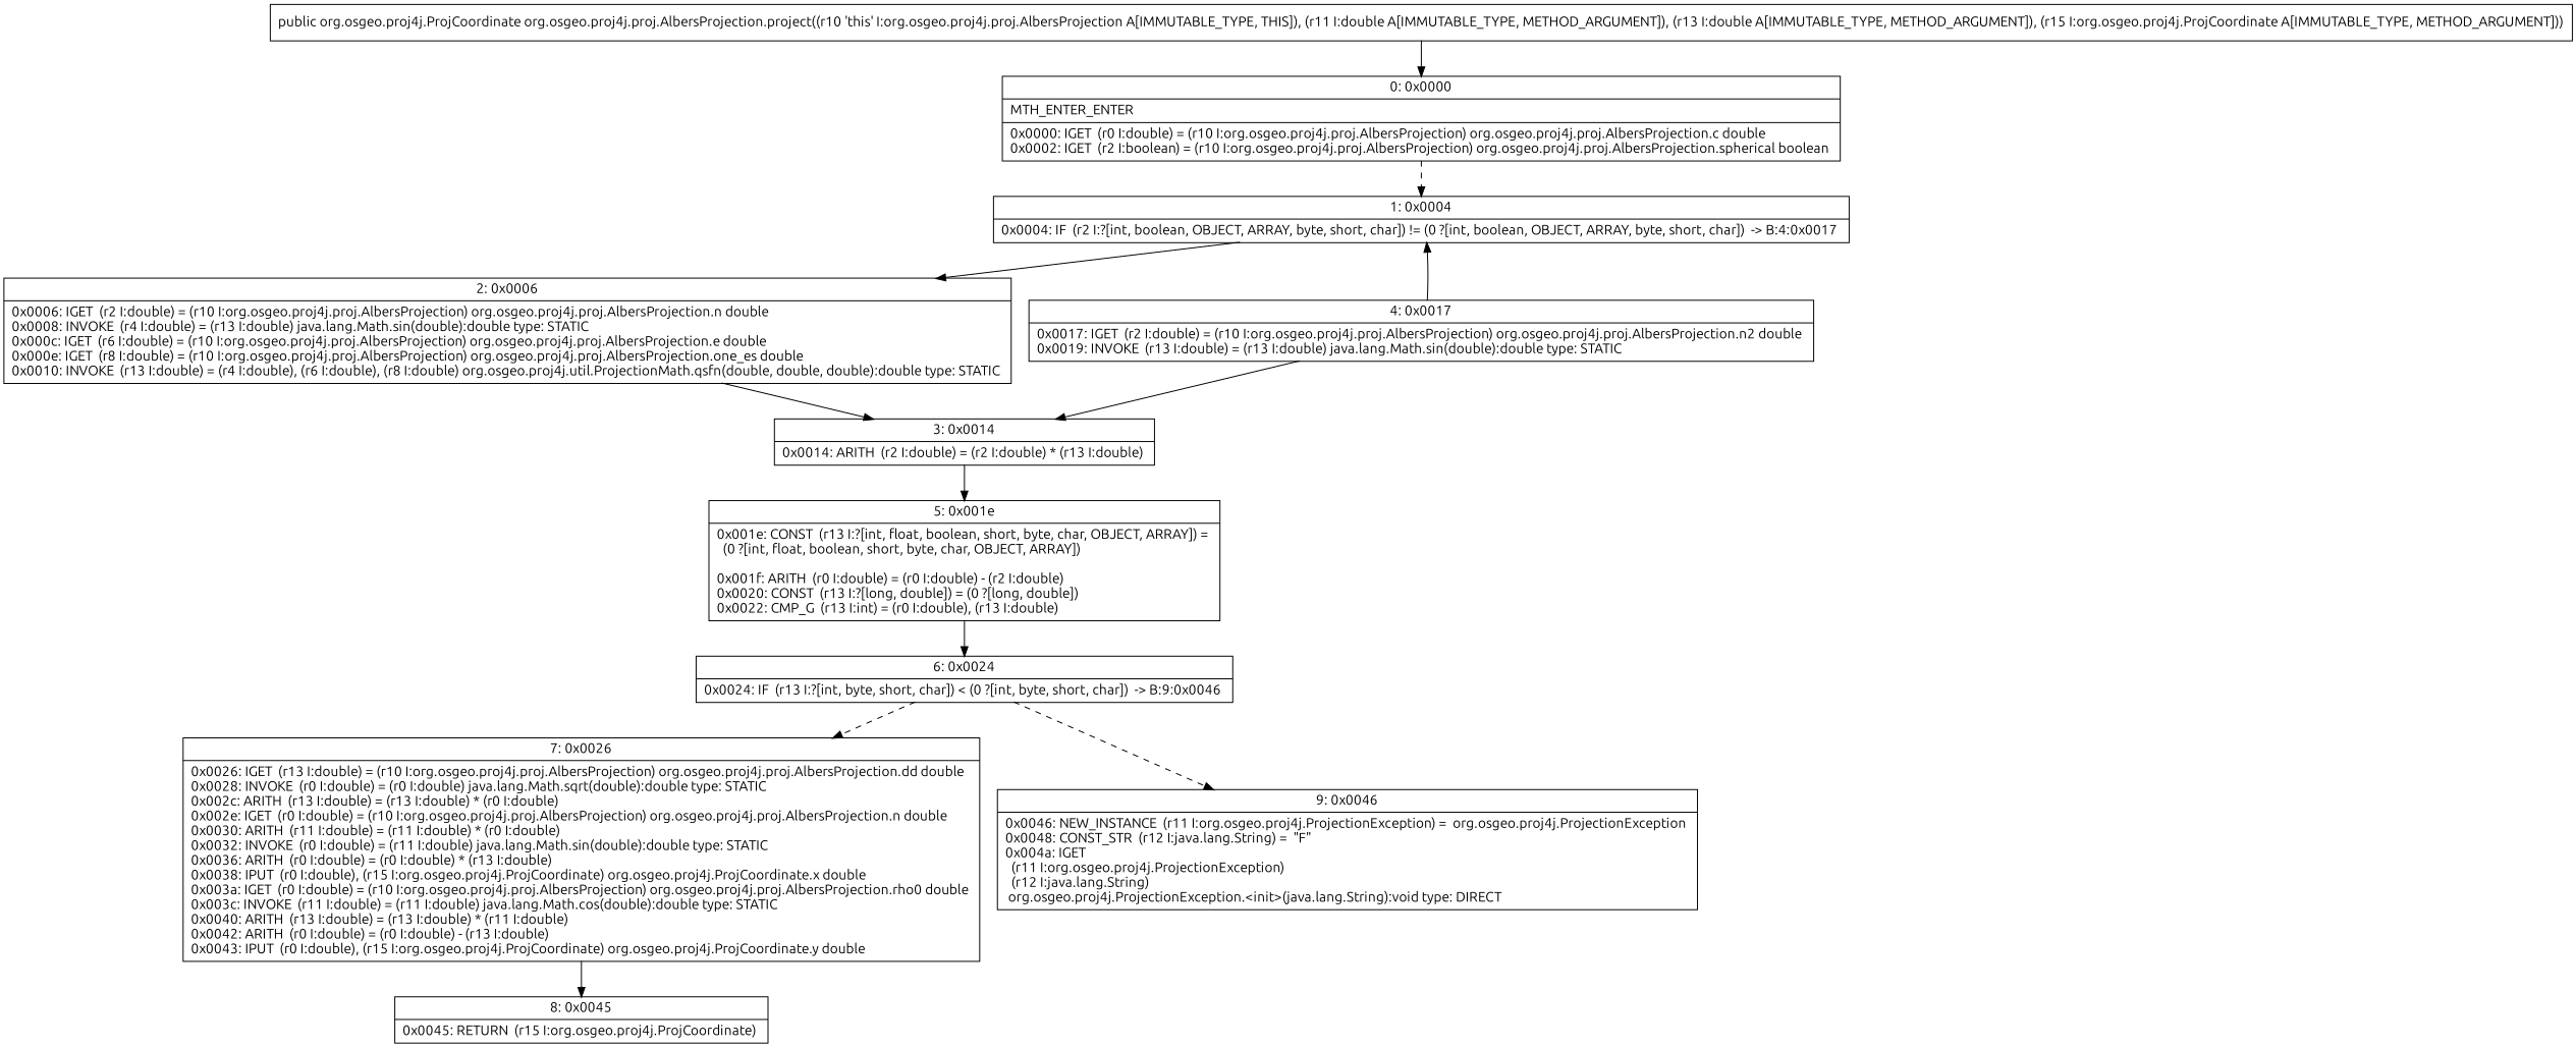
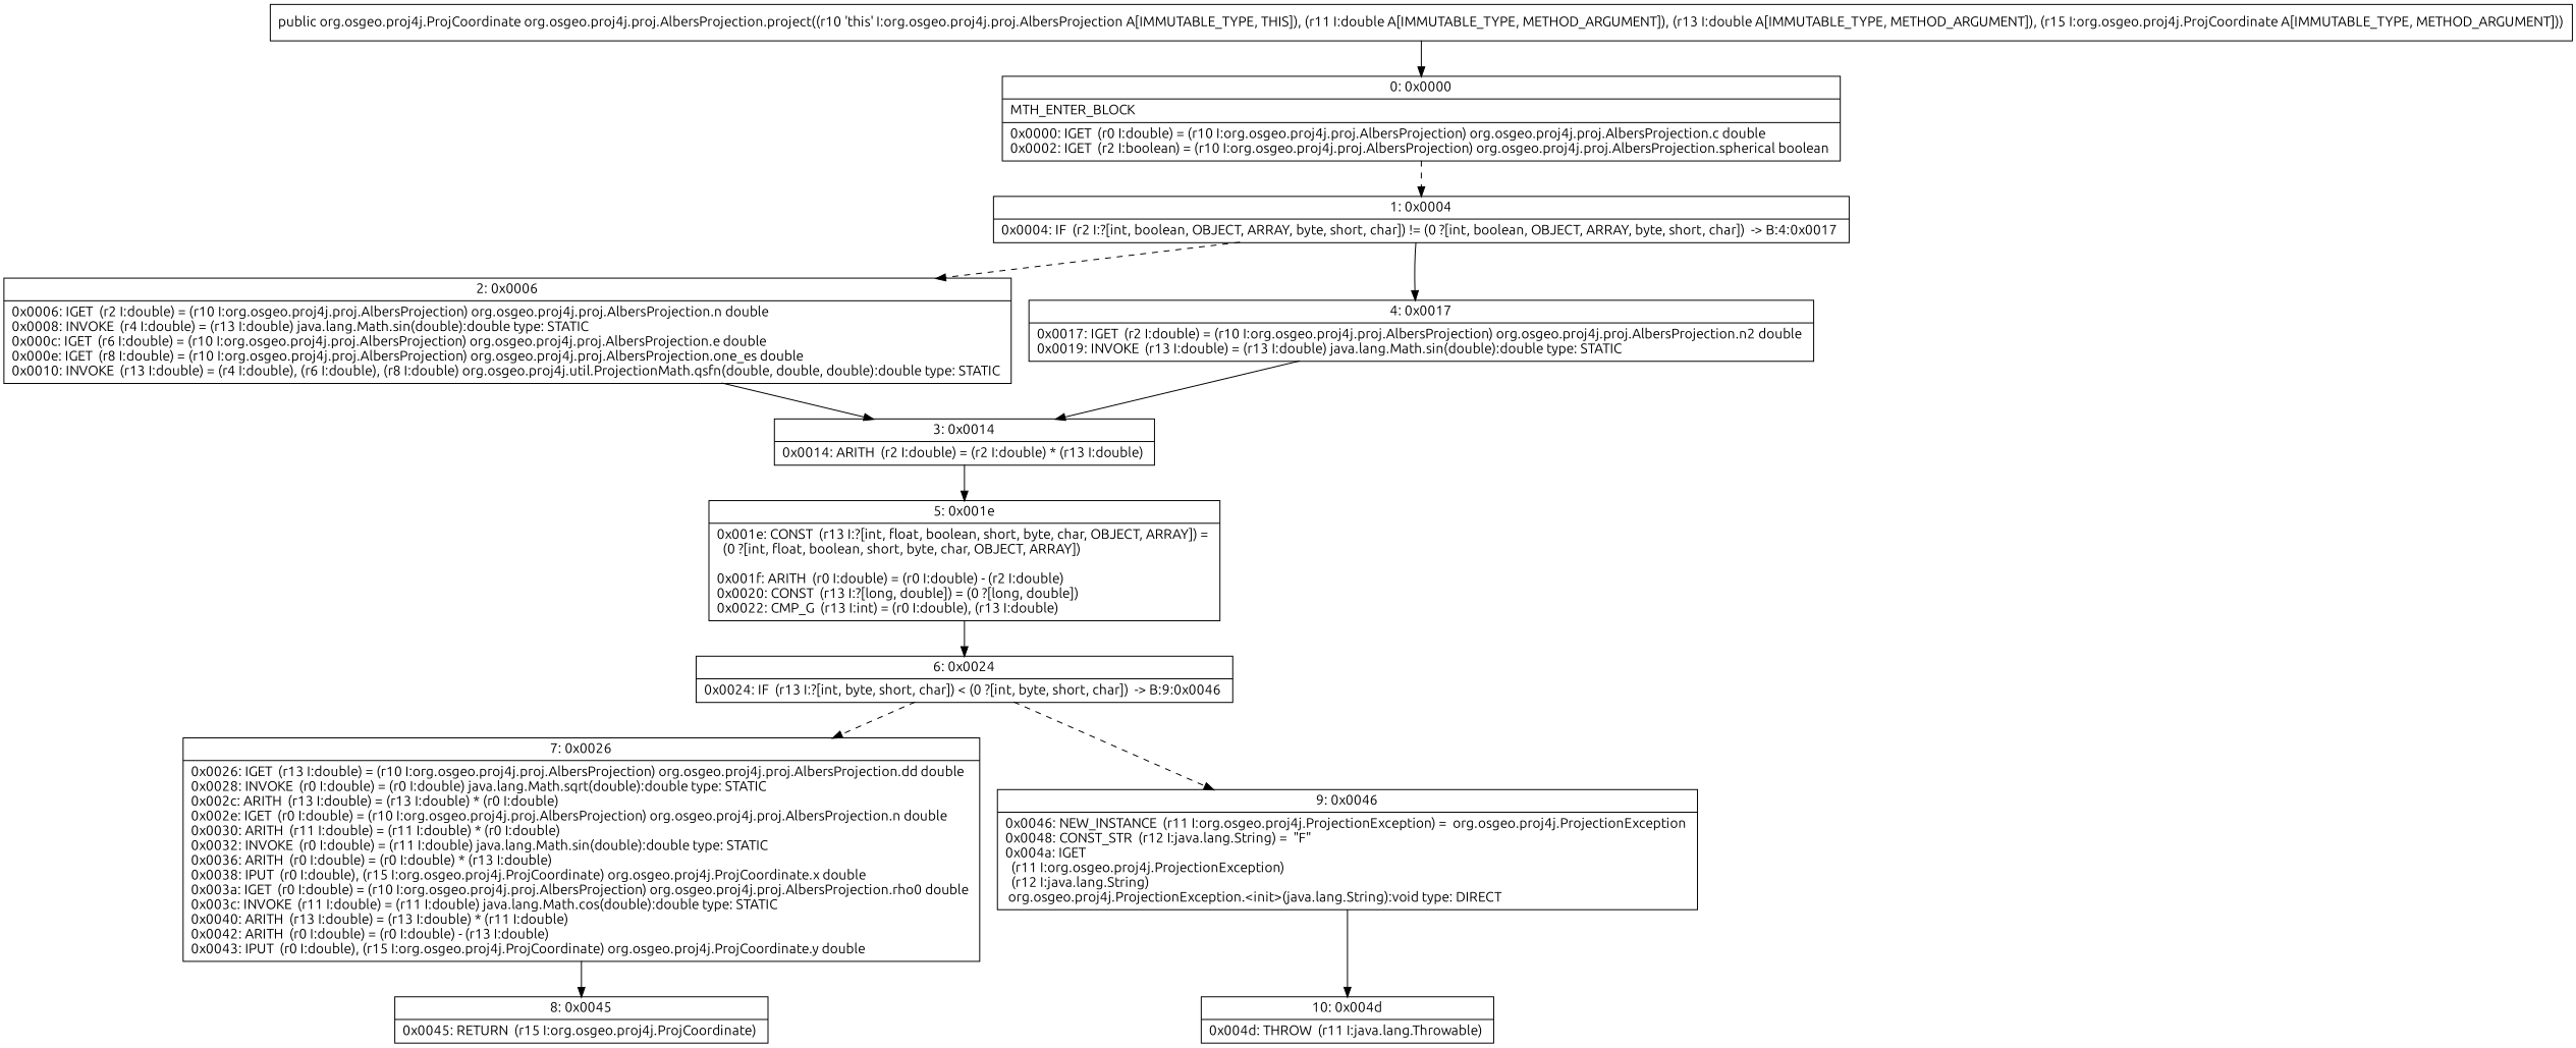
  digraph {
    fontname=Ubuntu
    node [fontname=Ubuntu shape=record]
    edge [fontname=Ubuntu]
-   n1 [label="{0\:\ 0x0000|MTH_ENTER_ENTER\l|0x0000: IGET  (r0 I:double) = (r10 I:org.osgeo.proj4j.proj.AlbersProjection) org.osgeo.proj4j.proj.AlbersProjection.c double \l0x0002: IGET  (r2 I:boolean) = (r10 I:org.osgeo.proj4j.proj.AlbersProjection) org.osgeo.proj4j.proj.AlbersProjection.spherical boolean \l}"]
+   n1 [label="{0\:\ 0x0000|MTH_ENTER_BLOCK\l|0x0000: IGET  (r0 I:double) = (r10 I:org.osgeo.proj4j.proj.AlbersProjection) org.osgeo.proj4j.proj.AlbersProjection.c double \l0x0002: IGET  (r2 I:boolean) = (r10 I:org.osgeo.proj4j.proj.AlbersProjection) org.osgeo.proj4j.proj.AlbersProjection.spherical boolean \l}"]
    n2 [label="{1\:\ 0x0004|0x0004: IF  (r2 I:?[int, boolean, OBJECT, ARRAY, byte, short, char]) != (0 ?[int, boolean, OBJECT, ARRAY, byte, short, char])  \-\> B:4:0x0017 \l}"]
    n3 [label="{2\:\ 0x0006|0x0006: IGET  (r2 I:double) = (r10 I:org.osgeo.proj4j.proj.AlbersProjection) org.osgeo.proj4j.proj.AlbersProjection.n double \l0x0008: INVOKE  (r4 I:double) = (r13 I:double) java.lang.Math.sin(double):double type: STATIC \l0x000c: IGET  (r6 I:double) = (r10 I:org.osgeo.proj4j.proj.AlbersProjection) org.osgeo.proj4j.proj.AlbersProjection.e double \l0x000e: IGET  (r8 I:double) = (r10 I:org.osgeo.proj4j.proj.AlbersProjection) org.osgeo.proj4j.proj.AlbersProjection.one_es double \l0x0010: INVOKE  (r13 I:double) = (r4 I:double), (r6 I:double), (r8 I:double) org.osgeo.proj4j.util.ProjectionMath.qsfn(double, double, double):double type: STATIC \l}"]
    n4 [label="{4\:\ 0x0017|0x0017: IGET  (r2 I:double) = (r10 I:org.osgeo.proj4j.proj.AlbersProjection) org.osgeo.proj4j.proj.AlbersProjection.n2 double \l0x0019: INVOKE  (r13 I:double) = (r13 I:double) java.lang.Math.sin(double):double type: STATIC \l}"]
    n5 [label="{3\:\ 0x0014|0x0014: ARITH  (r2 I:double) = (r2 I:double) * (r13 I:double) \l}"]
    n6 [label="{5\:\ 0x001e|0x001e: CONST  (r13 I:?[int, float, boolean, short, byte, char, OBJECT, ARRAY]) = \l  (0 ?[int, float, boolean, short, byte, char, OBJECT, ARRAY])\l \l0x001f: ARITH  (r0 I:double) = (r0 I:double) \- (r2 I:double) \l0x0020: CONST  (r13 I:?[long, double]) = (0 ?[long, double]) \l0x0022: CMP_G  (r13 I:int) = (r0 I:double), (r13 I:double) \l}"]
    n7 [label="{6\:\ 0x0024|0x0024: IF  (r13 I:?[int, byte, short, char]) \< (0 ?[int, byte, short, char])  \-\> B:9:0x0046 \l}"]
    n8 [label="{7\:\ 0x0026|0x0026: IGET  (r13 I:double) = (r10 I:org.osgeo.proj4j.proj.AlbersProjection) org.osgeo.proj4j.proj.AlbersProjection.dd double \l0x0028: INVOKE  (r0 I:double) = (r0 I:double) java.lang.Math.sqrt(double):double type: STATIC \l0x002c: ARITH  (r13 I:double) = (r13 I:double) * (r0 I:double) \l0x002e: IGET  (r0 I:double) = (r10 I:org.osgeo.proj4j.proj.AlbersProjection) org.osgeo.proj4j.proj.AlbersProjection.n double \l0x0030: ARITH  (r11 I:double) = (r11 I:double) * (r0 I:double) \l0x0032: INVOKE  (r0 I:double) = (r11 I:double) java.lang.Math.sin(double):double type: STATIC \l0x0036: ARITH  (r0 I:double) = (r0 I:double) * (r13 I:double) \l0x0038: IPUT  (r0 I:double), (r15 I:org.osgeo.proj4j.ProjCoordinate) org.osgeo.proj4j.ProjCoordinate.x double \l0x003a: IGET  (r0 I:double) = (r10 I:org.osgeo.proj4j.proj.AlbersProjection) org.osgeo.proj4j.proj.AlbersProjection.rho0 double \l0x003c: INVOKE  (r11 I:double) = (r11 I:double) java.lang.Math.cos(double):double type: STATIC \l0x0040: ARITH  (r13 I:double) = (r13 I:double) * (r11 I:double) \l0x0042: ARITH  (r0 I:double) = (r0 I:double) \- (r13 I:double) \l0x0043: IPUT  (r0 I:double), (r15 I:org.osgeo.proj4j.ProjCoordinate) org.osgeo.proj4j.ProjCoordinate.y double \l}"]
    n9 [label="{9\:\ 0x0046|0x0046: NEW_INSTANCE  (r11 I:org.osgeo.proj4j.ProjectionException) =  org.osgeo.proj4j.ProjectionException \l0x0048: CONST_STR  (r12 I:java.lang.String) =  \"F\" \l0x004a: IGET  \l  (r11 I:org.osgeo.proj4j.ProjectionException)\l  (r12 I:java.lang.String)\l org.osgeo.proj4j.ProjectionException.\<init\>(java.lang.String):void type: DIRECT \l}"]
    n10 [label="{8\:\ 0x0045|0x0045: RETURN  (r15 I:org.osgeo.proj4j.ProjCoordinate) \l}"]
+   n11 [label="{10\:\ 0x004d|0x004d: THROW  (r11 I:java.lang.Throwable) \l}"]
    n12 [label="{public org.osgeo.proj4j.ProjCoordinate org.osgeo.proj4j.proj.AlbersProjection.project((r10 'this' I:org.osgeo.proj4j.proj.AlbersProjection A[IMMUTABLE_TYPE, THIS]), (r11 I:double A[IMMUTABLE_TYPE, METHOD_ARGUMENT]), (r13 I:double A[IMMUTABLE_TYPE, METHOD_ARGUMENT]), (r15 I:org.osgeo.proj4j.ProjCoordinate A[IMMUTABLE_TYPE, METHOD_ARGUMENT])) }"]
    n1 -> n2 [style=dashed]
-   n2 -> n3 [style=solid]
-   n4 -> n2
+   n2 -> n3 [style=dashed]
+   n2 -> n4
    n3 -> n5
    n4 -> n5
    n5 -> n6
    n6 -> n7
    n7 -> n8 [style=dashed]
    n7 -> n9 [style=dashed]
    n8 -> n10
+   n9 -> n11
    n12 -> n1
  }
